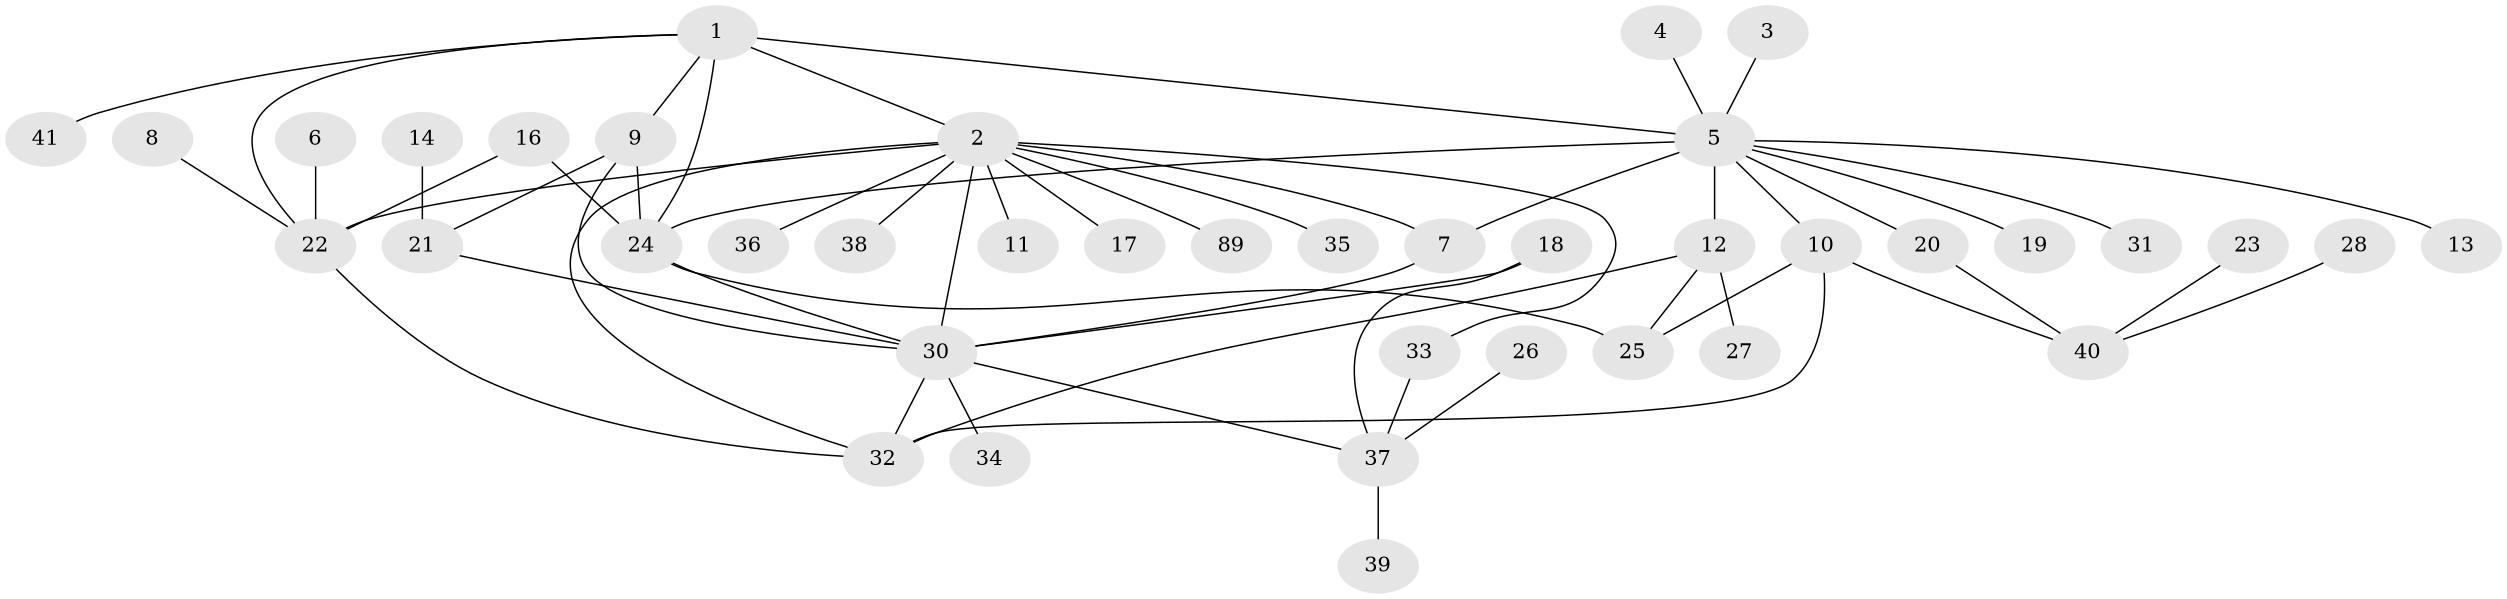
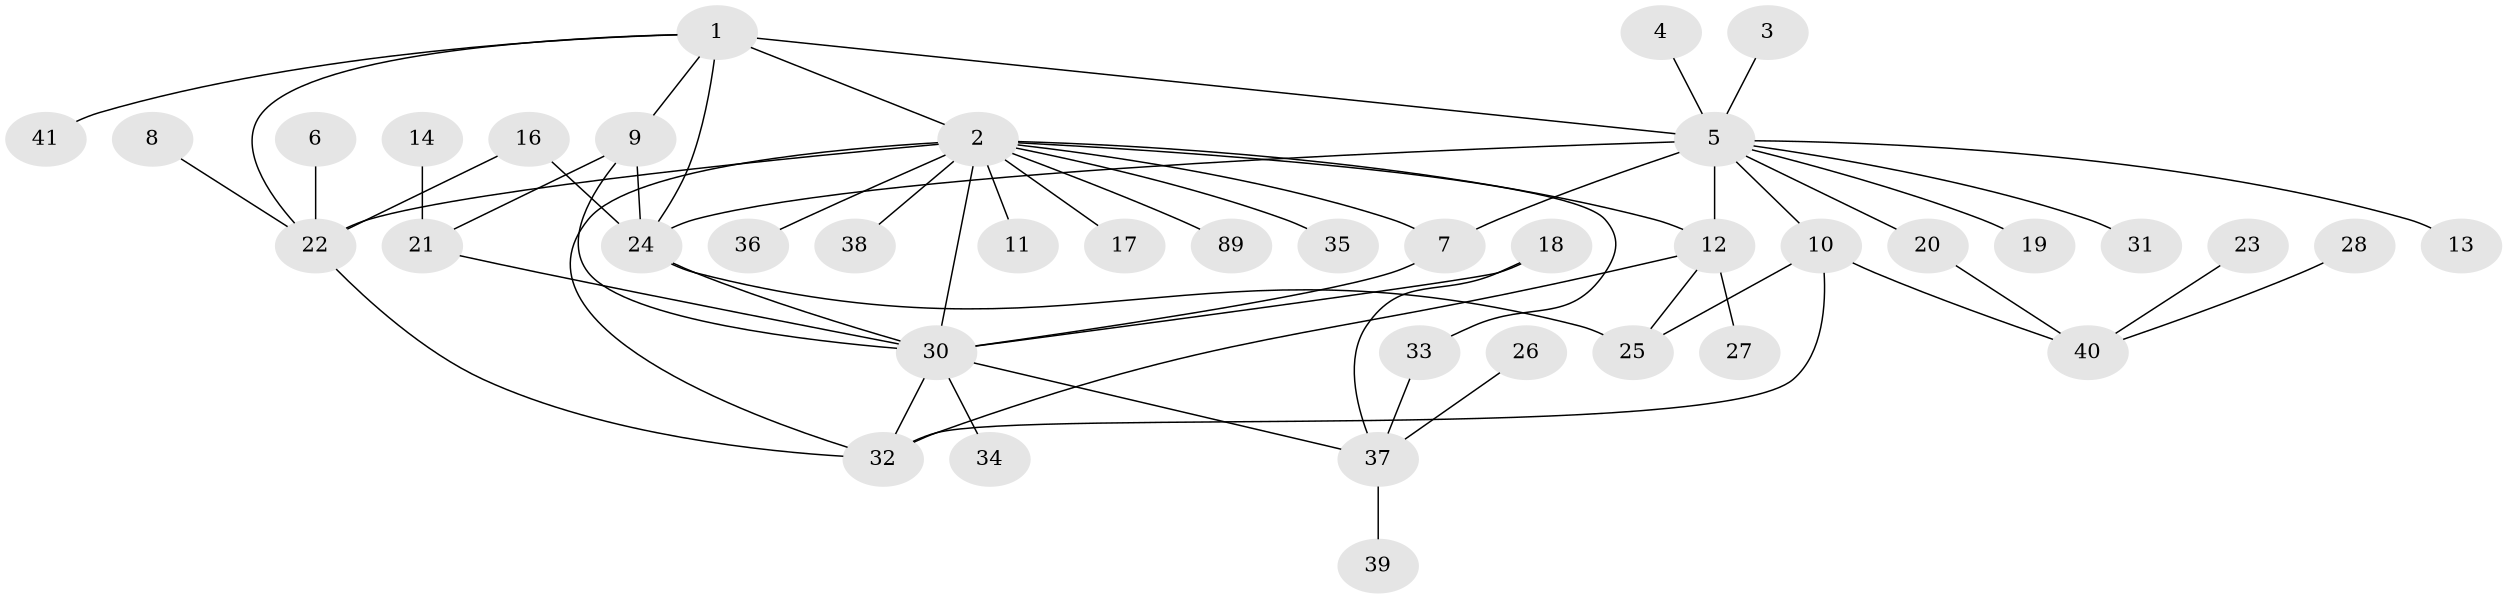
  graph {
    node [color=gray90 style=filled]
    edge [weight=1.0]
    1
    2
    5
    9
    22
    24
    41
    7
    11
    12
    17
    n12 [label=89]
    30
    32
    33
    35
    36
    38
    10
    13
    19
    20
    31
    21
    25
    27
    37
    34
    3
    4
    40
    6
    8
    14
    16
    18
    39
    23
    26
    28
    1 -- 2
    1 -- 5
    1 -- 9
    1 -- 22
    1 -- 24 [weight=2.0]
    1 -- 41
    2 -- 22 [weight=2.0]
    2 -- 7
    2 -- 11
+   2 -- 12
    2 -- 17
    2 -- n12
    2 -- 30
    2 -- 32
    2 -- 33
    2 -- 35
    2 -- 36
    2 -- 38
    5 -- 24 [weight=2.0]
    5 -- 7 [weight=2.0]
    5 -- 12
    5 -- 10
    5 -- 13
    5 -- 19
    5 -- 20
    5 -- 31
    9 -- 24
    9 -- 30
    9 -- 21
    22 -- 32
    24 -- 30
    24 -- 25
    7 -- 30
    12 -- 32
    12 -- 25
    12 -- 27
    30 -- 32
    30 -- 37
    30 -- 34
    33 -- 37
    10 -- 32
    10 -- 25
    10 -- 40
    20 -- 40
    21 -- 30
    37 -- 39
    3 -- 5
    4 -- 5
    6 -- 22
    8 -- 22
    14 -- 21
    16 -- 22
    16 -- 24
    18 -- 30
    18 -- 37
    23 -- 40
    26 -- 37
    28 -- 40
  }
